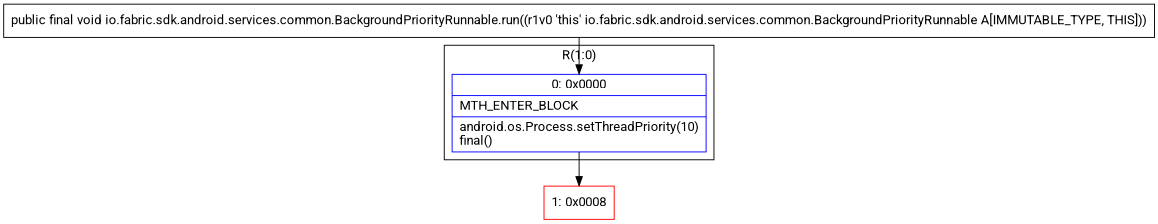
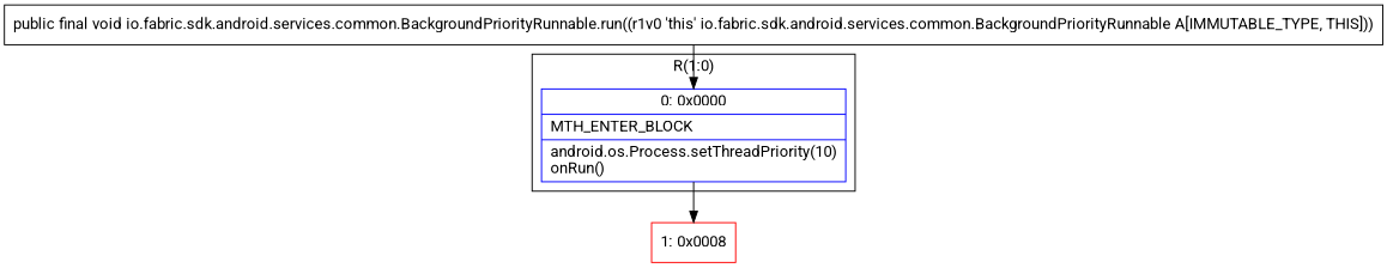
  digraph {
    fontname=Roboto
    node [shape=record fontname=Roboto]
    edge [fontname=Roboto]
-   n1 [color=blue label="{0\:\ 0x0000|MTH_ENTER_BLOCK\l|android.os.Process.setThreadPriority(10)\lfinal()\l}"]
+   n1 [color=blue label="{0\:\ 0x0000|MTH_ENTER_BLOCK\l|android.os.Process.setThreadPriority(10)\lonRun()\l}"]
    n2 [color=red label="{1\:\ 0x0008}"]
    n3 [label="{public final void io.fabric.sdk.android.services.common.BackgroundPriorityRunnable.run((r1v0 'this' io.fabric.sdk.android.services.common.BackgroundPriorityRunnable A[IMMUTABLE_TYPE, THIS])) }"]
    subgraph cluster_1 {
      label="R(1:0)"
      n1
    }
    n1 -> n2
    n3 -> n1
  }
